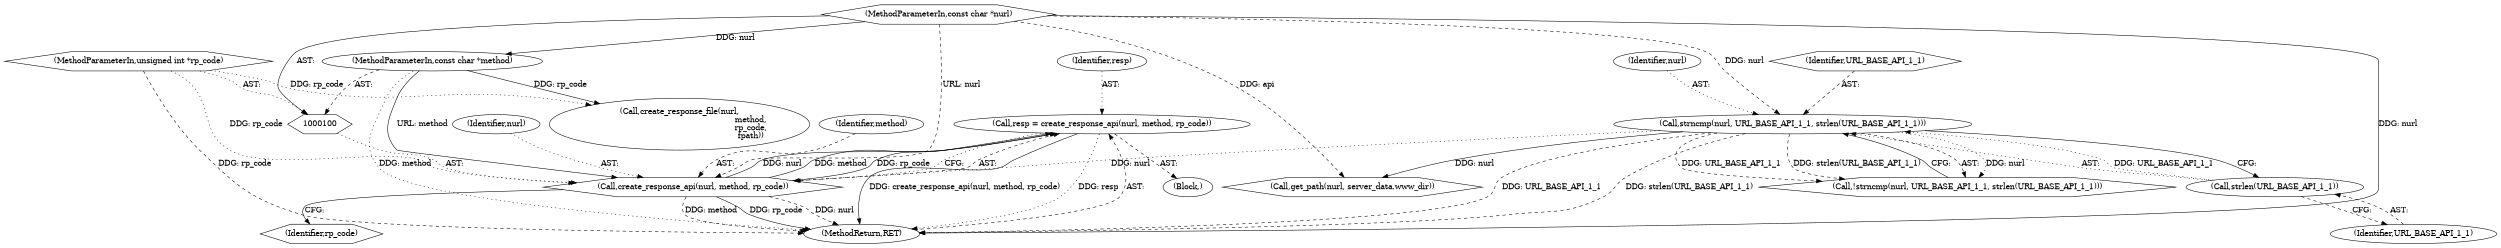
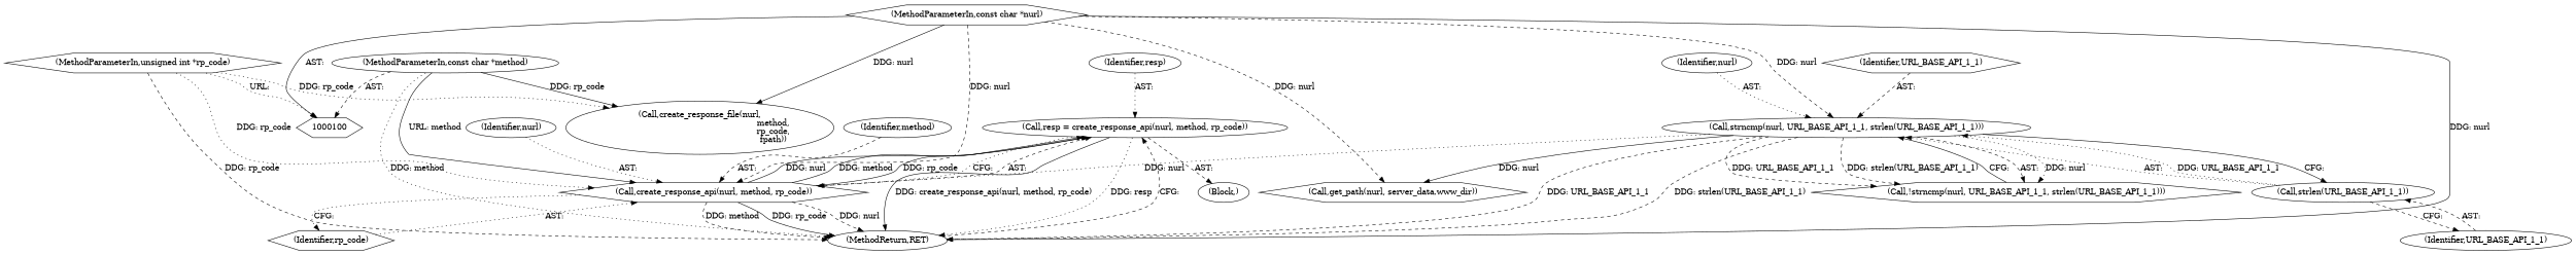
  digraph {
    node [shape=ellipse]
    edge [style=dashed]
    n1 [label="(Call,resp = create_response_api(nurl, method, rp_code))"]
    n2 [label="(Call,create_response_api(nurl, method, rp_code))" shape=hexagon]
    n3 [label="(Block,)"]
    n4 [label="(MethodReturn,RET)"]
    n5 [label="(Identifier,rp_code)" shape=hexagon]
    n6 [label="(Call,strncmp(nurl, URL_BASE_API_1_1, strlen(URL_BASE_API_1_1)))"]
    n7 [label="(Call,strlen(URL_BASE_API_1_1))"]
    n8 [label="(Call,!strncmp(nurl, URL_BASE_API_1_1, strlen(URL_BASE_API_1_1)))" shape=hexagon]
    n9 [label="(Call,get_path(nurl, server_data.www_dir))" shape=hexagon]
    n10 [label="(Identifier,URL_BASE_API_1_1)"]
    n11 [label="(MethodParameterIn,const char *nurl)" shape=hexagon]
    n12 [label="(Call,create_response_file(nurl,\n                                                           method,\n                                                           rp_code,\n                                                           fpath))"]
    1000100 [shape=hexagon]
    n14 [label="(MethodParameterIn,const char *method)"]
    n15 [label="(MethodParameterIn,unsigned int *rp_code)" shape=hexagon]
    n16 [label="(Identifier,nurl)"]
    n17 [label="(Identifier,URL_BASE_API_1_1)" shape=hexagon]
    n18 [label="(Identifier,method)"]
    n19 [label="(Identifier,resp)"]
    n20 [label="(Identifier,nurl)"]
    n1 -> n2 [label="CFG: " style=dotted]
    n1 -> n3 [label="AST: "]
    n1 -> n4 [label="DDG: create_response_api(nurl, method, rp_code)" style=solid]
    n1 -> n4 [label="DDG: resp" style=dotted]
    n2 -> n1 [label="AST: "]
    n2 -> n1 [label="DDG: nurl" style=solid]
    n2 -> n1 [label="DDG: method" style=solid]
    n2 -> n1 [label="DDG: rp_code" style=solid]
    n2 -> n4 [label="DDG: method"]
    n2 -> n4 [label="DDG: rp_code" style=solid]
    n2 -> n4 [label="DDG: nurl"]
-   n2 -> n5 [label="CFG: " style=solid]
-   n4 -> n1 [label="AST: "]
-   1000100 -> n2 [label="AST: " style=dotted]
+   n2 -> n5 [label="CFG: " style=dotted]
+   n4 -> n1 [label="CFG: "]
+   n5 -> n2 [label="AST: " style=dotted]
    n6 -> n2 [label="DDG: nurl" style=dotted]
    n6 -> n4 [label="DDG: strlen(URL_BASE_API_1_1)"]
    n6 -> n4 [label="DDG: URL_BASE_API_1_1"]
    n6 -> n7 [label="CFG: " style=solid]
    n6 -> n8 [label="AST: "]
    n6 -> n8 [label="DDG: nurl" style=dotted]
    n6 -> n8 [label="DDG: URL_BASE_API_1_1"]
    n6 -> n8 [label="DDG: strlen(URL_BASE_API_1_1)"]
    n6 -> n9 [label="DDG: nurl" style=solid]
    n7 -> n6 [label="AST: " style=dotted]
    n7 -> n6 [label="DDG: URL_BASE_API_1_1" style=dotted]
    n7 -> n10 [label="CFG: "]
    n8 -> n6 [label="CFG: " style=solid]
    n10 -> n7 [label="AST: "]
-   n11 -> n2 [label="URL: nurl"]
+   n11 -> n2 [label="DDG: nurl"]
    n11 -> n4 [label="DDG: nurl" style=solid]
    n11 -> n6 [label="DDG: nurl"]
-   n11 -> n9 [label="DDG: api"]
-   n11 -> n14 [label="DDG: nurl" style=solid]
+   n11 -> n9 [label="DDG: nurl"]
+   n11 -> n12 [label="DDG: nurl" style=solid]
    n11 -> 1000100 [label="AST: " style=solid]
    n14 -> n2 [label="URL: method" style=solid]
    n14 -> n4 [label="DDG: method" style=dotted]
    n14 -> n12 [label="DDG: rp_code" style=solid]
    n14 -> 1000100 [label="AST: "]
    n15 -> n2 [label="DDG: rp_code" style=dotted]
    n15 -> n4 [label="DDG: rp_code"]
    n15 -> n12 [label="DDG: rp_code" style=dotted]
-   n15 -> 1000100 [label="AST: " style=dotted]
+   n15 -> 1000100 [label="URL: " style=dotted]
    n16 -> n2 [label="AST: " style=dotted]
    n17 -> n6 [label="AST: "]
    n18 -> n2 [label="AST: "]
    n19 -> n1 [label="AST: " style=dotted]
    n20 -> n6 [label="AST: " style=dotted]
  }
